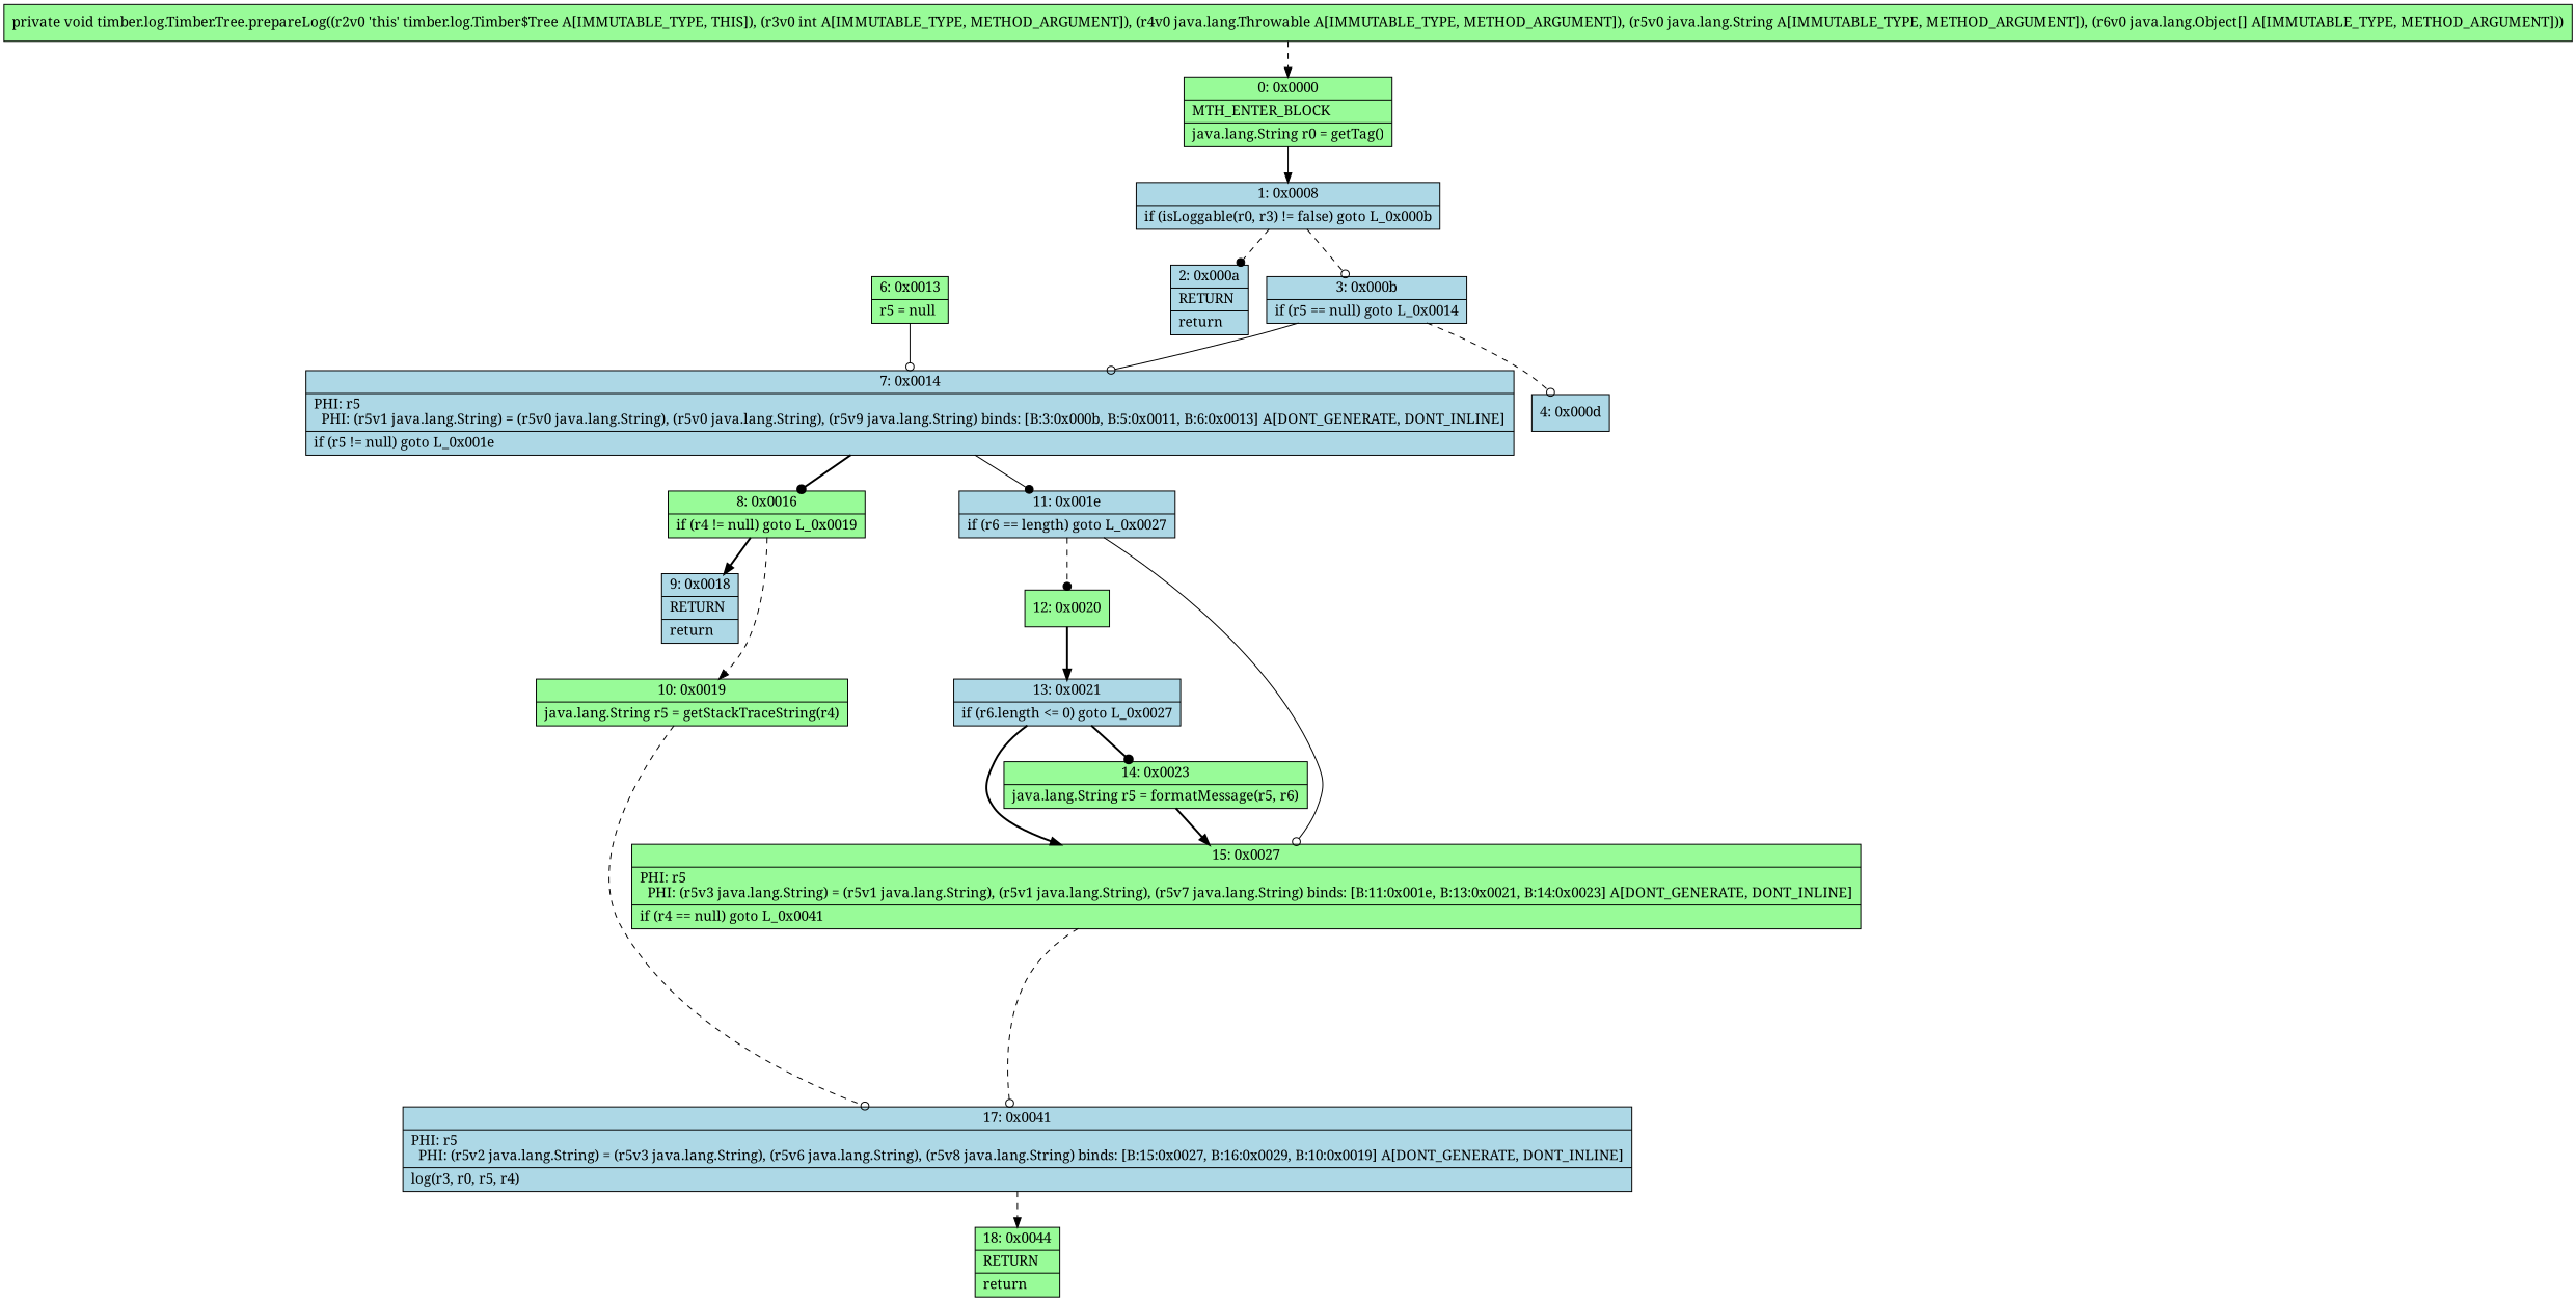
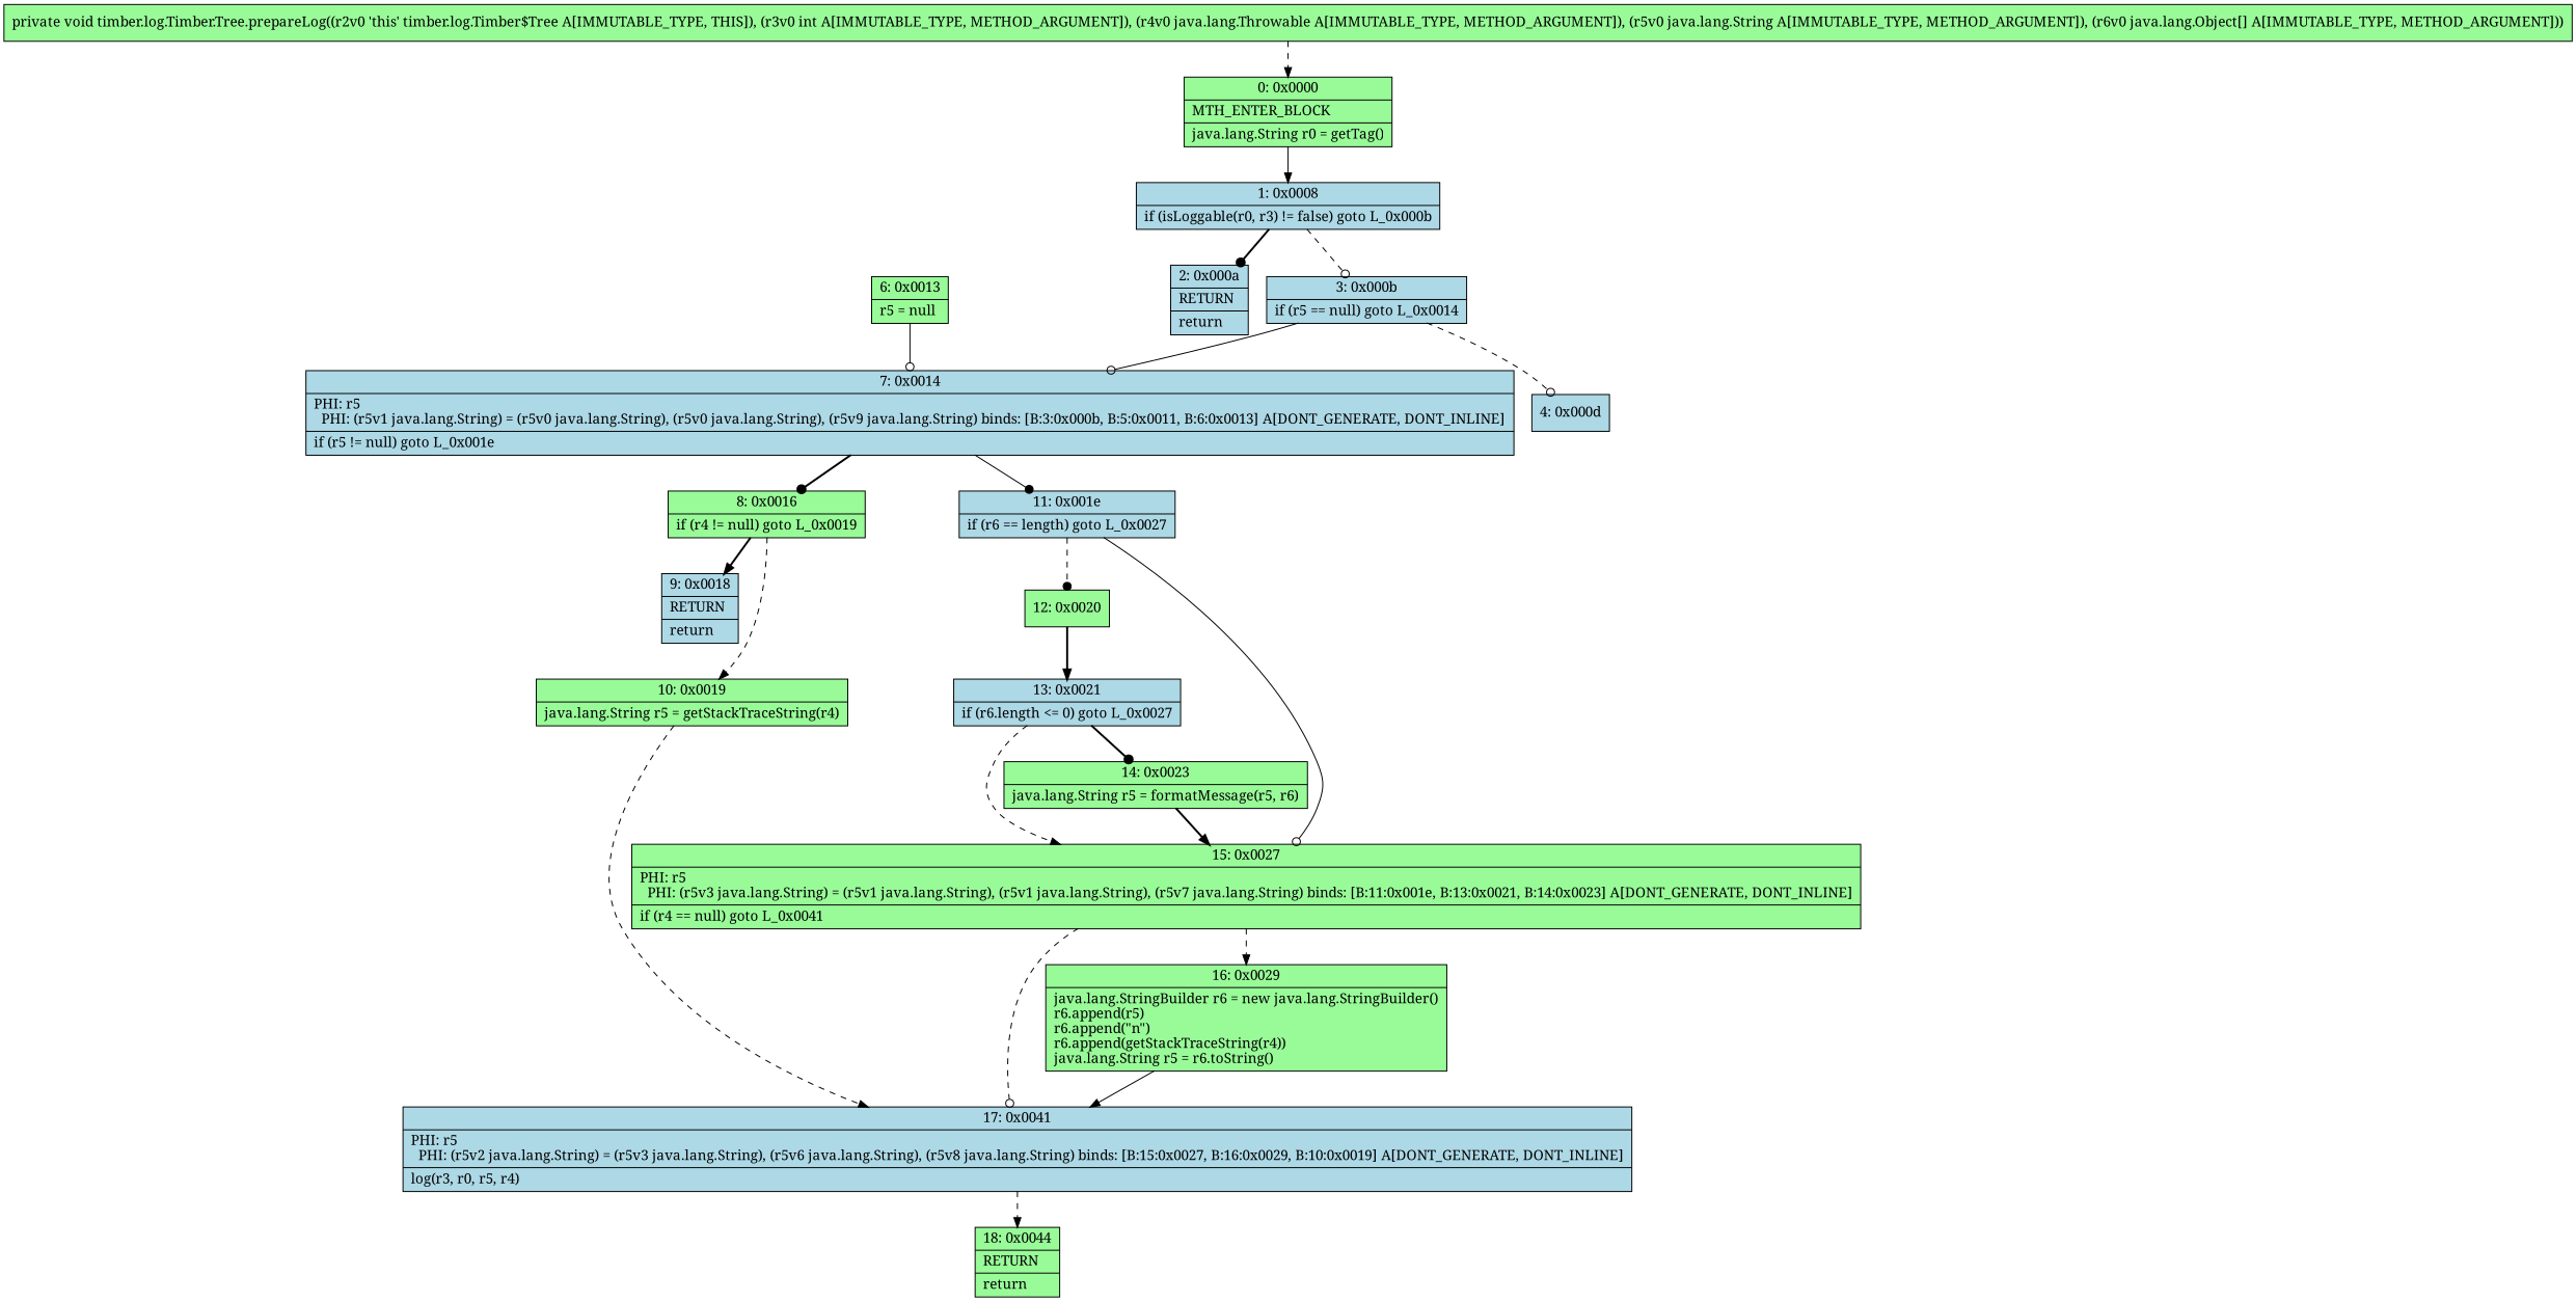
  digraph {
    fontname="Noto Serif"
    node [fillcolor=palegreen fontname="Noto Serif" shape=record style=filled]
    edge [arrowhead=normal fontname="Noto Serif" style=dashed]
    n1 [label="{0\:\ 0x0000|MTH_ENTER_BLOCK\l|java.lang.String r0 = getTag()\l}"]
    n2 [fillcolor=lightblue label="{1\:\ 0x0008|if (isLoggable(r0, r3) != false) goto L_0x000b\l}"]
    n3 [fillcolor=lightblue label="{2\:\ 0x000a|RETURN\l|return\l}"]
    n4 [fillcolor=lightblue label="{3\:\ 0x000b|if (r5 == null) goto L_0x0014\l}"]
    n5 [fillcolor=lightblue label="{4\:\ 0x000d}"]
    n6 [fillcolor=lightblue label="{7\:\ 0x0014|PHI: r5 \l  PHI: (r5v1 java.lang.String) = (r5v0 java.lang.String), (r5v0 java.lang.String), (r5v9 java.lang.String) binds: [B:3:0x000b, B:5:0x0011, B:6:0x0013] A[DONT_GENERATE, DONT_INLINE]\l|if (r5 != null) goto L_0x001e\l}"]
    n7 [label="{8\:\ 0x0016|if (r4 != null) goto L_0x0019\l}"]
    n8 [fillcolor=lightblue label="{11\:\ 0x001e|if (r6 == length) goto L_0x0027\l}"]
    n9 [label="{6\:\ 0x0013|r5 = null\l}"]
    n10 [fillcolor=lightblue label="{9\:\ 0x0018|RETURN\l|return\l}"]
    n11 [label="{10\:\ 0x0019|java.lang.String r5 = getStackTraceString(r4)\l}"]
    n12 [label="{12\:\ 0x0020}"]
    n13 [label="{15\:\ 0x0027|PHI: r5 \l  PHI: (r5v3 java.lang.String) = (r5v1 java.lang.String), (r5v1 java.lang.String), (r5v7 java.lang.String) binds: [B:11:0x001e, B:13:0x0021, B:14:0x0023] A[DONT_GENERATE, DONT_INLINE]\l|if (r4 == null) goto L_0x0041\l}"]
    n14 [fillcolor=lightblue label="{17\:\ 0x0041|PHI: r5 \l  PHI: (r5v2 java.lang.String) = (r5v3 java.lang.String), (r5v6 java.lang.String), (r5v8 java.lang.String) binds: [B:15:0x0027, B:16:0x0029, B:10:0x0019] A[DONT_GENERATE, DONT_INLINE]\l|log(r3, r0, r5, r4)\l}"]
    n15 [label="{18\:\ 0x0044|RETURN\l|return\l}"]
    n16 [fillcolor=lightblue label="{13\:\ 0x0021|if (r6.length \<= 0) goto L_0x0027\l}"]
+   n17 [label="{16\:\ 0x0029|java.lang.StringBuilder r6 = new java.lang.StringBuilder()\lr6.append(r5)\lr6.append(\"n\")\lr6.append(getStackTraceString(r4))\ljava.lang.String r5 = r6.toString()\l}"]
    n18 [label="{14\:\ 0x0023|java.lang.String r5 = formatMessage(r5, r6)\l}"]
    n19 [label="{private void timber.log.Timber.Tree.prepareLog((r2v0 'this' timber.log.Timber$Tree A[IMMUTABLE_TYPE, THIS]), (r3v0 int A[IMMUTABLE_TYPE, METHOD_ARGUMENT]), (r4v0 java.lang.Throwable A[IMMUTABLE_TYPE, METHOD_ARGUMENT]), (r5v0 java.lang.String A[IMMUTABLE_TYPE, METHOD_ARGUMENT]), (r6v0 java.lang.Object[] A[IMMUTABLE_TYPE, METHOD_ARGUMENT])) }"]
    n1 -> n2 [style=solid]
-   n2 -> n3 [arrowhead=dot]
+   n2 -> n3 [arrowhead=dot style=bold]
    n2 -> n4 [arrowhead=odot]
    n4 -> n5 [arrowhead=odot]
    n4 -> n6 [arrowhead=odot style=solid]
    n6 -> n7 [arrowhead=dot style=bold]
    n6 -> n8 [arrowhead=dot style=solid]
    n7 -> n10 [style=bold]
    n7 -> n11
    n8 -> n12 [arrowhead=dot]
    n8 -> n13 [arrowhead=odot style=solid]
    n9 -> n6 [arrowhead=odot style=solid]
-   n11 -> n14 [arrowhead=odot]
+   n11 -> n14
    n12 -> n16 [style=bold]
    n13 -> n14 [arrowhead=odot]
+   n13 -> n17
    n14 -> n15
-   n16 -> n13 [style=bold]
+   n16 -> n13
    n16 -> n18 [arrowhead=dot style=bold]
+   n17 -> n14 [style=solid]
    n18 -> n13 [style=bold]
    n19 -> n1
  }
